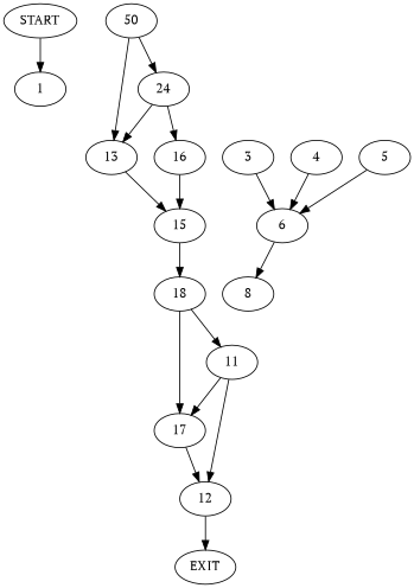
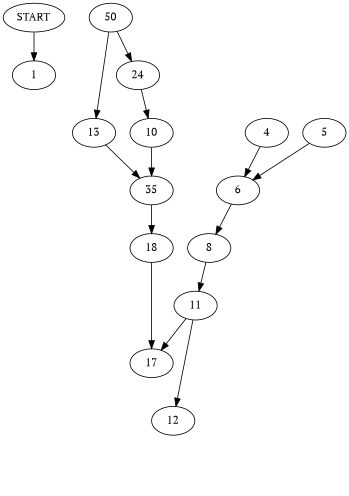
  digraph {
    fontname="PT Serif"
    node [fontname="PT Serif"]
    edge [fontname="PT Serif"]
    n1 [label=START]
    1
-   n3 [label=EXIT]
-   3
    6
    4
    5
    8
    11
    n10 [label=50]
    13
    n12 [label=24]
    12
    17
-   15
-   16
+   15 [label=35]
+   16 [label=10]
    18
    n1 -> 1
-   3 -> 6
    6 -> 8
    4 -> 6
    5 -> 6
-   18 -> 11
+   8 -> 11
    11 -> 12
    11 -> 17
    n10 -> 13
    n10 -> n12
    13 -> 15
-   n12 -> 13
    n12 -> 16
-   12 -> n3
-   17 -> 12
    15 -> 18
    16 -> 15
    18 -> 17
  }
